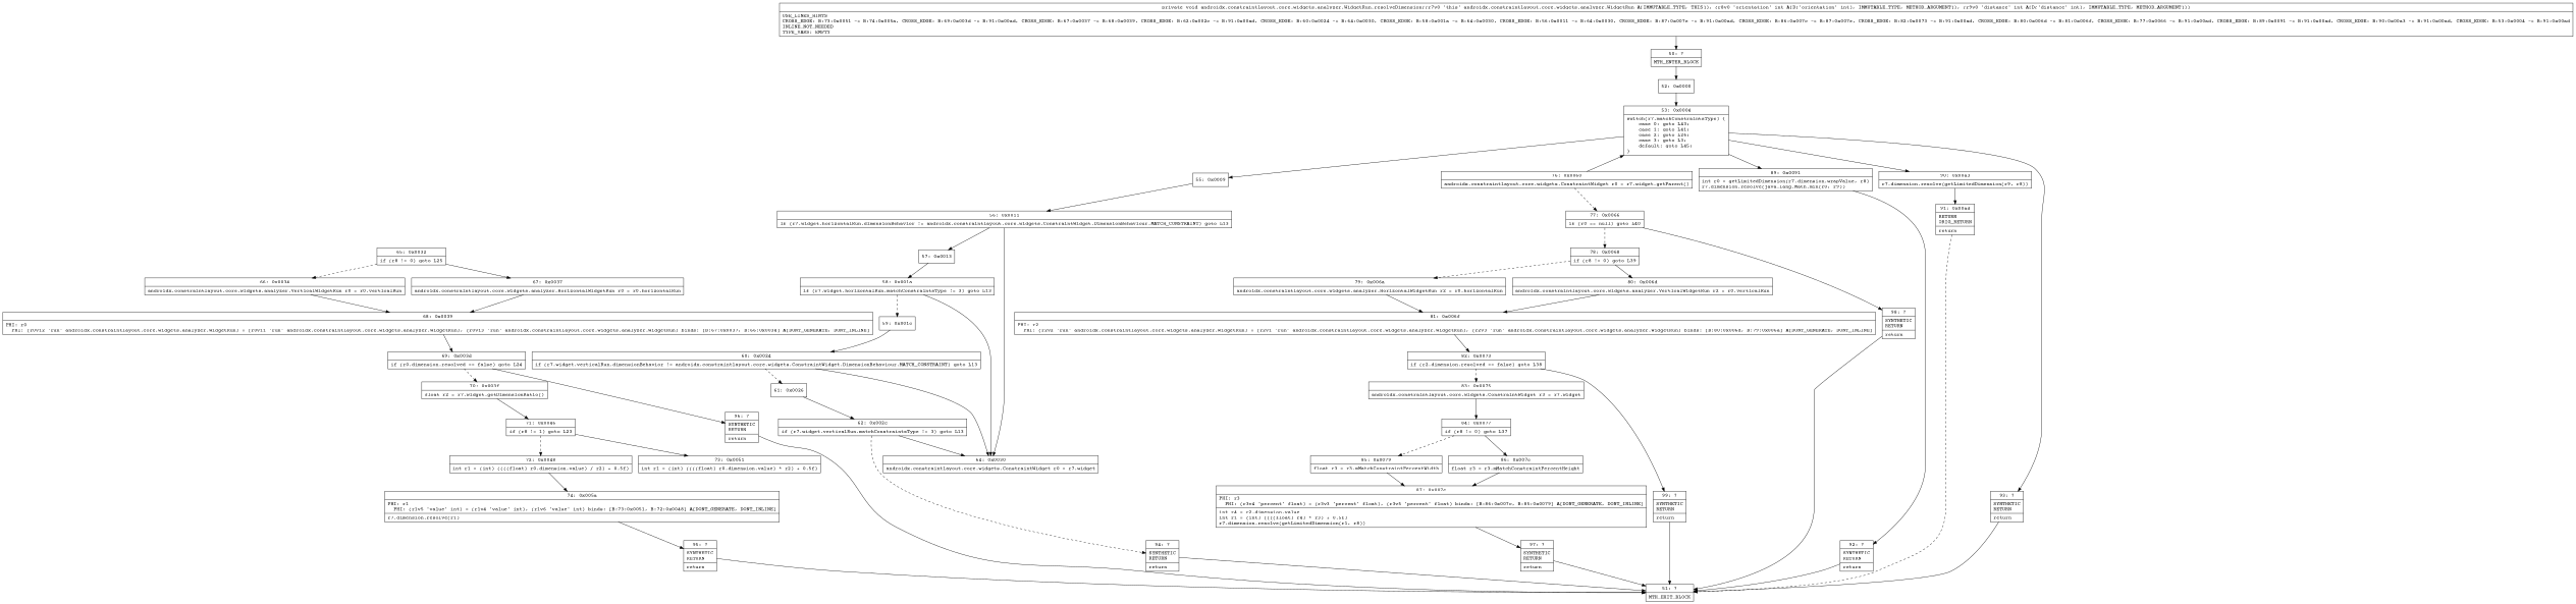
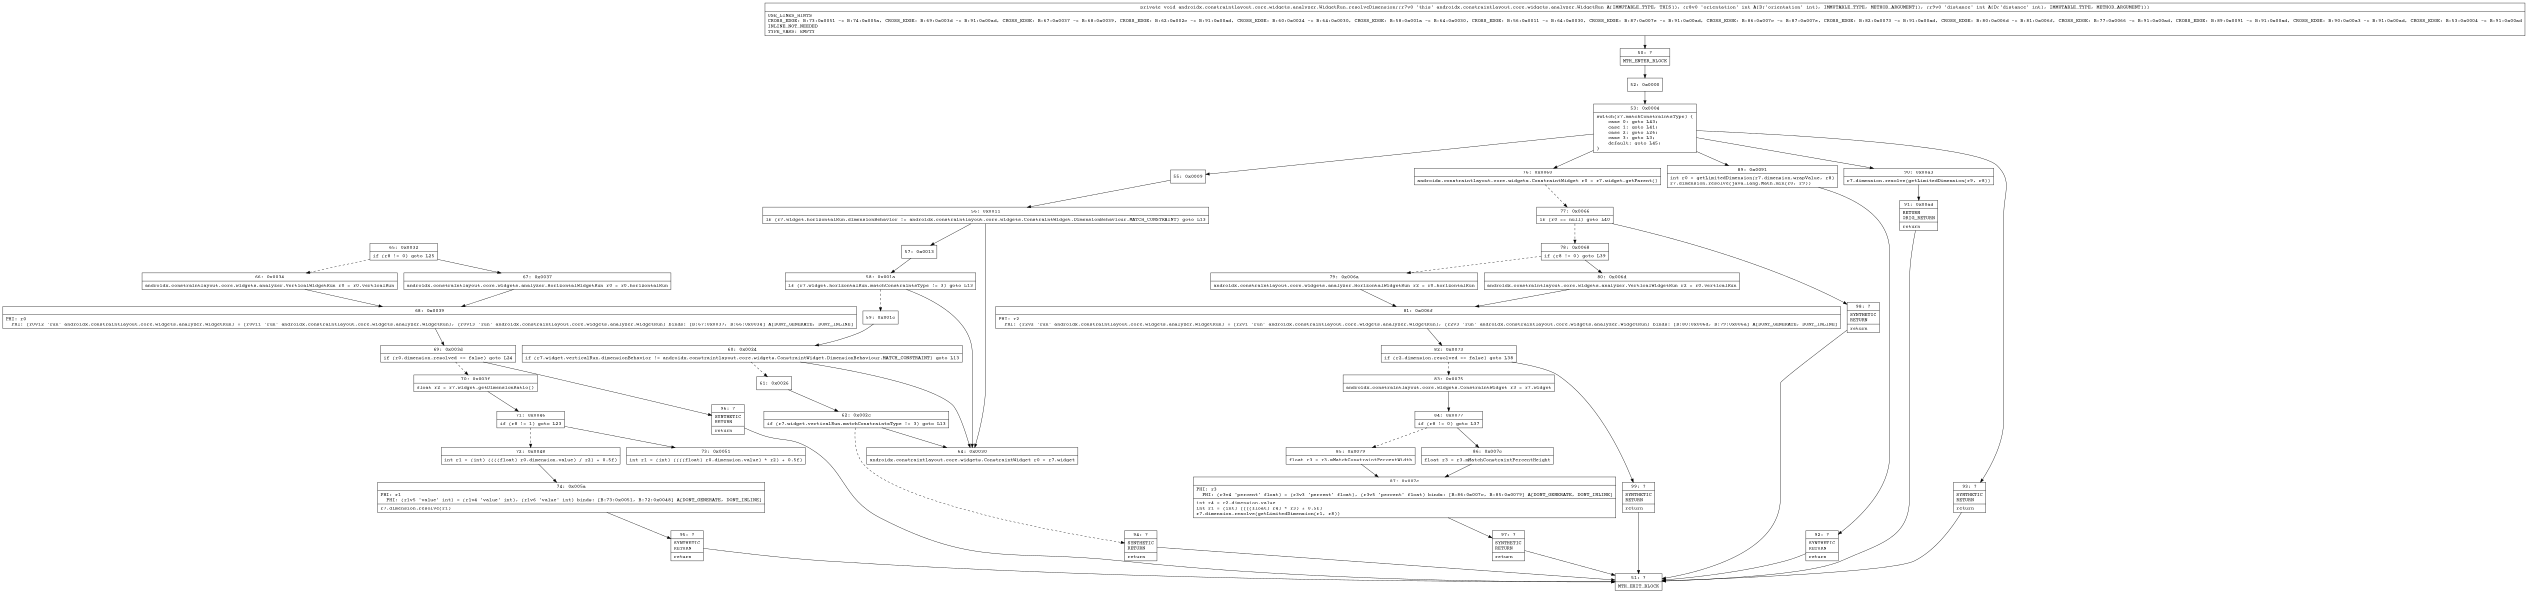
  digraph {
    fontname="Courier Prime"
    node [fontname="Courier Prime" shape=record]
    edge [fontname="Courier Prime"]
    n1 [label="{50\:\ ?|MTH_ENTER_BLOCK\l}"]
    n2 [label="{52\:\ 0x0000}"]
    n3 [label="{53\:\ 0x0004|switch(r7.matchConstraintsType) \{\l    case 0: goto L43;\l    case 1: goto L41;\l    case 2: goto L26;\l    case 3: goto L3;\l    default: goto L45;\l\}\l}"]
    n4 [label="{55\:\ 0x0009}"]
    n5 [label="{76\:\ 0x0060|androidx.constraintlayout.core.widgets.ConstraintWidget r0 = r7.widget.getParent()\l}"]
    n6 [label="{89\:\ 0x0091|int r0 = getLimitedDimension(r7.dimension.wrapValue, r8)\lr7.dimension.resolve(java.lang.Math.min(r0, r9))\l}"]
    n7 [label="{90\:\ 0x00a3|r7.dimension.resolve(getLimitedDimension(r9, r8))\l}"]
    n8 [label="{93\:\ ?|SYNTHETIC\lRETURN\l|return\l}"]
    n9 [label="{56\:\ 0x0011|if (r7.widget.horizontalRun.dimensionBehavior != androidx.constraintlayout.core.widgets.ConstraintWidget.DimensionBehaviour.MATCH_CONSTRAINT) goto L13\l}"]
    n10 [label="{77\:\ 0x0066|if (r0 == null) goto L40\l}"]
    n11 [label="{92\:\ ?|SYNTHETIC\lRETURN\l|return\l}"]
    n12 [label="{91\:\ 0x00ad|RETURN\lORIG_RETURN\l|return\l}"]
    n13 [label="{51\:\ ?|MTH_EXIT_BLOCK\l}"]
    n14 [label="{57\:\ 0x0013}"]
    n15 [label="{64\:\ 0x0030|androidx.constraintlayout.core.widgets.ConstraintWidget r0 = r7.widget\l}"]
    n16 [label="{58\:\ 0x001a|if (r7.widget.horizontalRun.matchConstraintsType != 3) goto L13\l}"]
    n17 [label="{59\:\ 0x001c}"]
    n18 [label="{60\:\ 0x0024|if (r7.widget.verticalRun.dimensionBehavior != androidx.constraintlayout.core.widgets.ConstraintWidget.DimensionBehaviour.MATCH_CONSTRAINT) goto L13\l}"]
    n19 [label="{61\:\ 0x0026}"]
    n20 [label="{62\:\ 0x002c|if (r7.widget.verticalRun.matchConstraintsType != 3) goto L13\l}"]
    n21 [label="{94\:\ ?|SYNTHETIC\lRETURN\l|return\l}"]
    n22 [label="{65\:\ 0x0032|if (r8 != 0) goto L25\l}"]
    n23 [label="{66\:\ 0x0034|androidx.constraintlayout.core.widgets.analyzer.VerticalWidgetRun r0 = r0.verticalRun\l}"]
    n24 [label="{67\:\ 0x0037|androidx.constraintlayout.core.widgets.analyzer.HorizontalWidgetRun r0 = r0.horizontalRun\l}"]
    n25 [label="{68\:\ 0x0039|PHI: r0 \l  PHI: (r0v12 'run' androidx.constraintlayout.core.widgets.analyzer.WidgetRun) = (r0v11 'run' androidx.constraintlayout.core.widgets.analyzer.WidgetRun), (r0v13 'run' androidx.constraintlayout.core.widgets.analyzer.WidgetRun) binds: [B:67:0x0037, B:66:0x0034] A[DONT_GENERATE, DONT_INLINE]\l}"]
    n26 [label="{69\:\ 0x003d|if (r0.dimension.resolved == false) goto L24\l}"]
    n27 [label="{70\:\ 0x003f|float r2 = r7.widget.getDimensionRatio()\l}"]
    n28 [label="{96\:\ ?|SYNTHETIC\lRETURN\l|return\l}"]
    n29 [label="{71\:\ 0x0046|if (r8 != 1) goto L23\l}"]
    n30 [label="{72\:\ 0x0048|int r1 = (int) ((((float) r0.dimension.value) \/ r2) + 0.5f)\l}"]
    n31 [label="{73\:\ 0x0051|int r1 = (int) ((((float) r0.dimension.value) * r2) + 0.5f)\l}"]
    n32 [label="{74\:\ 0x005a|PHI: r1 \l  PHI: (r1v5 'value' int) = (r1v4 'value' int), (r1v6 'value' int) binds: [B:73:0x0051, B:72:0x0048] A[DONT_GENERATE, DONT_INLINE]\l|r7.dimension.resolve(r1)\l}"]
    n33 [label="{95\:\ ?|SYNTHETIC\lRETURN\l|return\l}"]
    n34 [label="{78\:\ 0x0068|if (r8 != 0) goto L39\l}"]
    n35 [label="{98\:\ ?|SYNTHETIC\lRETURN\l|return\l}"]
    n36 [label="{79\:\ 0x006a|androidx.constraintlayout.core.widgets.analyzer.HorizontalWidgetRun r2 = r0.horizontalRun\l}"]
    n37 [label="{80\:\ 0x006d|androidx.constraintlayout.core.widgets.analyzer.VerticalWidgetRun r2 = r0.verticalRun\l}"]
    n38 [label="{81\:\ 0x006f|PHI: r2 \l  PHI: (r2v2 'run' androidx.constraintlayout.core.widgets.analyzer.WidgetRun) = (r2v1 'run' androidx.constraintlayout.core.widgets.analyzer.WidgetRun), (r2v3 'run' androidx.constraintlayout.core.widgets.analyzer.WidgetRun) binds: [B:80:0x006d, B:79:0x006a] A[DONT_GENERATE, DONT_INLINE]\l}"]
    n39 [label="{82\:\ 0x0073|if (r2.dimension.resolved == false) goto L38\l}"]
    n40 [label="{83\:\ 0x0075|androidx.constraintlayout.core.widgets.ConstraintWidget r3 = r7.widget\l}"]
    n41 [label="{99\:\ ?|SYNTHETIC\lRETURN\l|return\l}"]
    n42 [label="{84\:\ 0x0077|if (r8 != 0) goto L37\l}"]
    n43 [label="{85\:\ 0x0079|float r3 = r3.mMatchConstraintPercentWidth\l}"]
    n44 [label="{86\:\ 0x007c|float r3 = r3.mMatchConstraintPercentHeight\l}"]
    n45 [label="{87\:\ 0x007e|PHI: r3 \l  PHI: (r3v4 'percent' float) = (r3v3 'percent' float), (r3v5 'percent' float) binds: [B:86:0x007c, B:85:0x0079] A[DONT_GENERATE, DONT_INLINE]\l|int r4 = r2.dimension.value\lint r1 = (int) ((((float) r4) * r3) + 0.5f)\lr7.dimension.resolve(getLimitedDimension(r1, r8))\l}"]
    n46 [label="{97\:\ ?|SYNTHETIC\lRETURN\l|return\l}"]
    n47 [label="{private void androidx.constraintlayout.core.widgets.analyzer.WidgetRun.resolveDimension((r7v0 'this' androidx.constraintlayout.core.widgets.analyzer.WidgetRun A[IMMUTABLE_TYPE, THIS]), (r8v0 'orientation' int A[D('orientation' int), IMMUTABLE_TYPE, METHOD_ARGUMENT]), (r9v0 'distance' int A[D('distance' int), IMMUTABLE_TYPE, METHOD_ARGUMENT]))  | USE_LINES_HINTS\lCROSS_EDGE: B:73:0x0051 \-\> B:74:0x005a, CROSS_EDGE: B:69:0x003d \-\> B:91:0x00ad, CROSS_EDGE: B:67:0x0037 \-\> B:68:0x0039, CROSS_EDGE: B:62:0x002c \-\> B:91:0x00ad, CROSS_EDGE: B:60:0x0024 \-\> B:64:0x0030, CROSS_EDGE: B:58:0x001a \-\> B:64:0x0030, CROSS_EDGE: B:56:0x0011 \-\> B:64:0x0030, CROSS_EDGE: B:87:0x007e \-\> B:91:0x00ad, CROSS_EDGE: B:86:0x007c \-\> B:87:0x007e, CROSS_EDGE: B:82:0x0073 \-\> B:91:0x00ad, CROSS_EDGE: B:80:0x006d \-\> B:81:0x006f, CROSS_EDGE: B:77:0x0066 \-\> B:91:0x00ad, CROSS_EDGE: B:89:0x0091 \-\> B:91:0x00ad, CROSS_EDGE: B:90:0x00a3 \-\> B:91:0x00ad, CROSS_EDGE: B:53:0x0004 \-\> B:91:0x00ad\lINLINE_NOT_NEEDED\lTYPE_VARS: EMPTY\l}"]
    n1 -> n2
    n2 -> n3
    n3 -> n4
-   n5 -> n3
+   n3 -> n5
    n3 -> n6
    n3 -> n7
    n3 -> n8
    n4 -> n9
    n5 -> n10 [style=dashed]
    n6 -> n11
    n7 -> n12
    n8 -> n13
    n9 -> n14 [style=solid]
    n9 -> n15
    n10 -> n34 [style=dashed]
    n10 -> n35
    n11 -> n13
-   n12 -> n13 [style=dashed]
+   n12 -> n13
    n14 -> n16
    n16 -> n15
    n16 -> n17 [style=dashed]
    n17 -> n18
    n18 -> n15
    n18 -> n19 [style=dashed]
    n19 -> n20
    n20 -> n15
    n20 -> n21 [style=dashed]
    n21 -> n13
    n22 -> n23 [style=dashed]
    n22 -> n24
    n23 -> n25
    n24 -> n25
    n25 -> n26
    n26 -> n27 [style=dashed]
    n26 -> n28
    n27 -> n29
    n28 -> n13
    n29 -> n30 [style=dashed]
    n29 -> n31
    n30 -> n32
    n32 -> n33
    n33 -> n13
    n34 -> n36 [style=dashed]
    n34 -> n37
    n35 -> n13
    n36 -> n38
    n37 -> n38
    n38 -> n39
    n39 -> n40 [style=dashed]
    n39 -> n41
    n40 -> n42
    n41 -> n13
    n42 -> n43 [style=dashed]
    n42 -> n44
    n43 -> n45
    n44 -> n45
    n45 -> n46
    n46 -> n13
    n47 -> n1
  }
